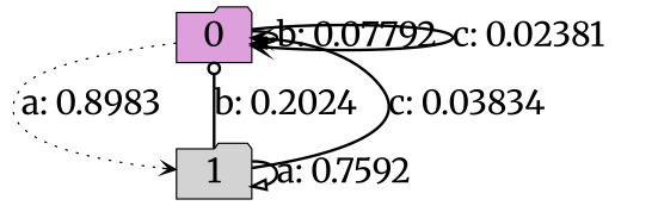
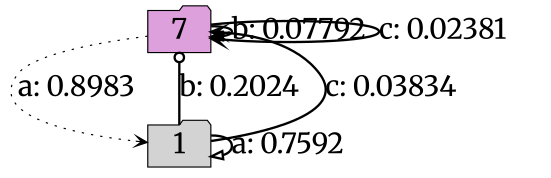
  digraph {
    fontname=Merriweather
    node [fontsize=24 shape=folder style=filled fontname=Merriweather]
    edge [fontsize=24 style=bold arrowhead=vee fontname=Merriweather]
-   0 [fillcolor=plum]
+   0 [fillcolor=plum label=7]
    1 [fillcolor=lightgrey]
    0 -> 0 [label="b: 0.07792  " arrowhead=onormal]
    0 -> 0 [label="c: 0.02381  "]
    0 -> 1 [label="a: 0.8983   " style=dotted]
    1 -> 0 [label="b: 0.2024   " arrowhead=odot]
    1 -> 0 [label="c: 0.03834  "]
    1 -> 1 [label="a: 0.7592   " arrowhead=onormal]
  }
